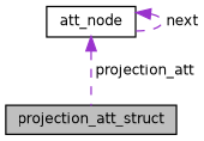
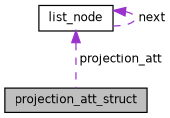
  digraph {
    node [color=black fontname=Helvetica fontsize=10 shape=record]
    edge [color=darkorchid3 dir=back fontname=Helvetica fontsize=10 labelfontname=Helvetica labelfontsize=10 style=dashed]
    n1 [fillcolor=grey75 fontcolor=black height=0.2 label=projection_att_struct style=filled width=0.4]
-   n2 [height=0.2 label=att_node width=0.4]
+   n2 [height=0.2 label=list_node width=0.4]
    n2 -> n1 [label=" projection_att"]
    n2 -> n2 [label=" next"]
  }
